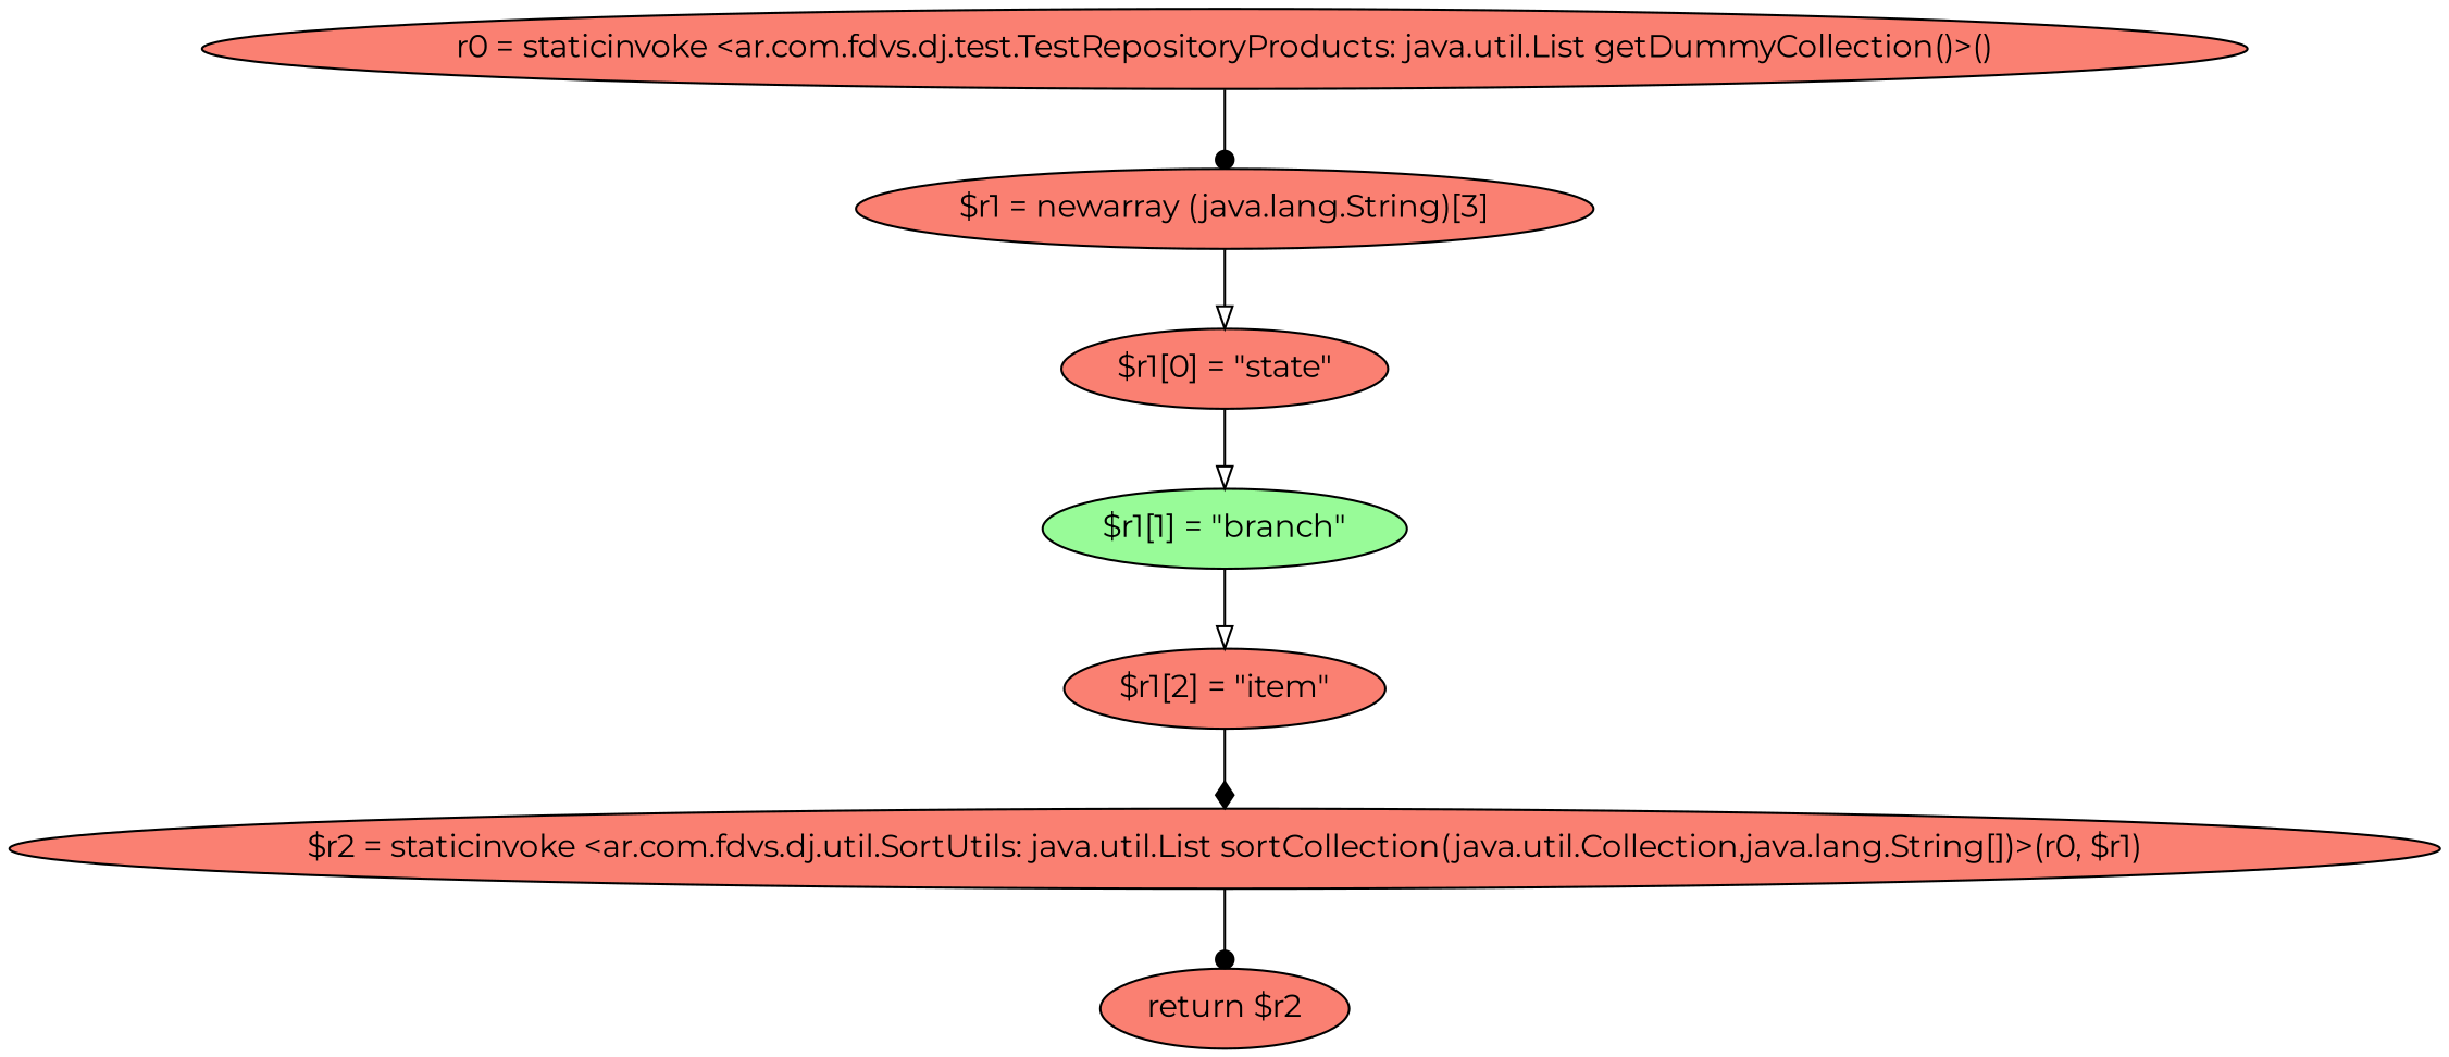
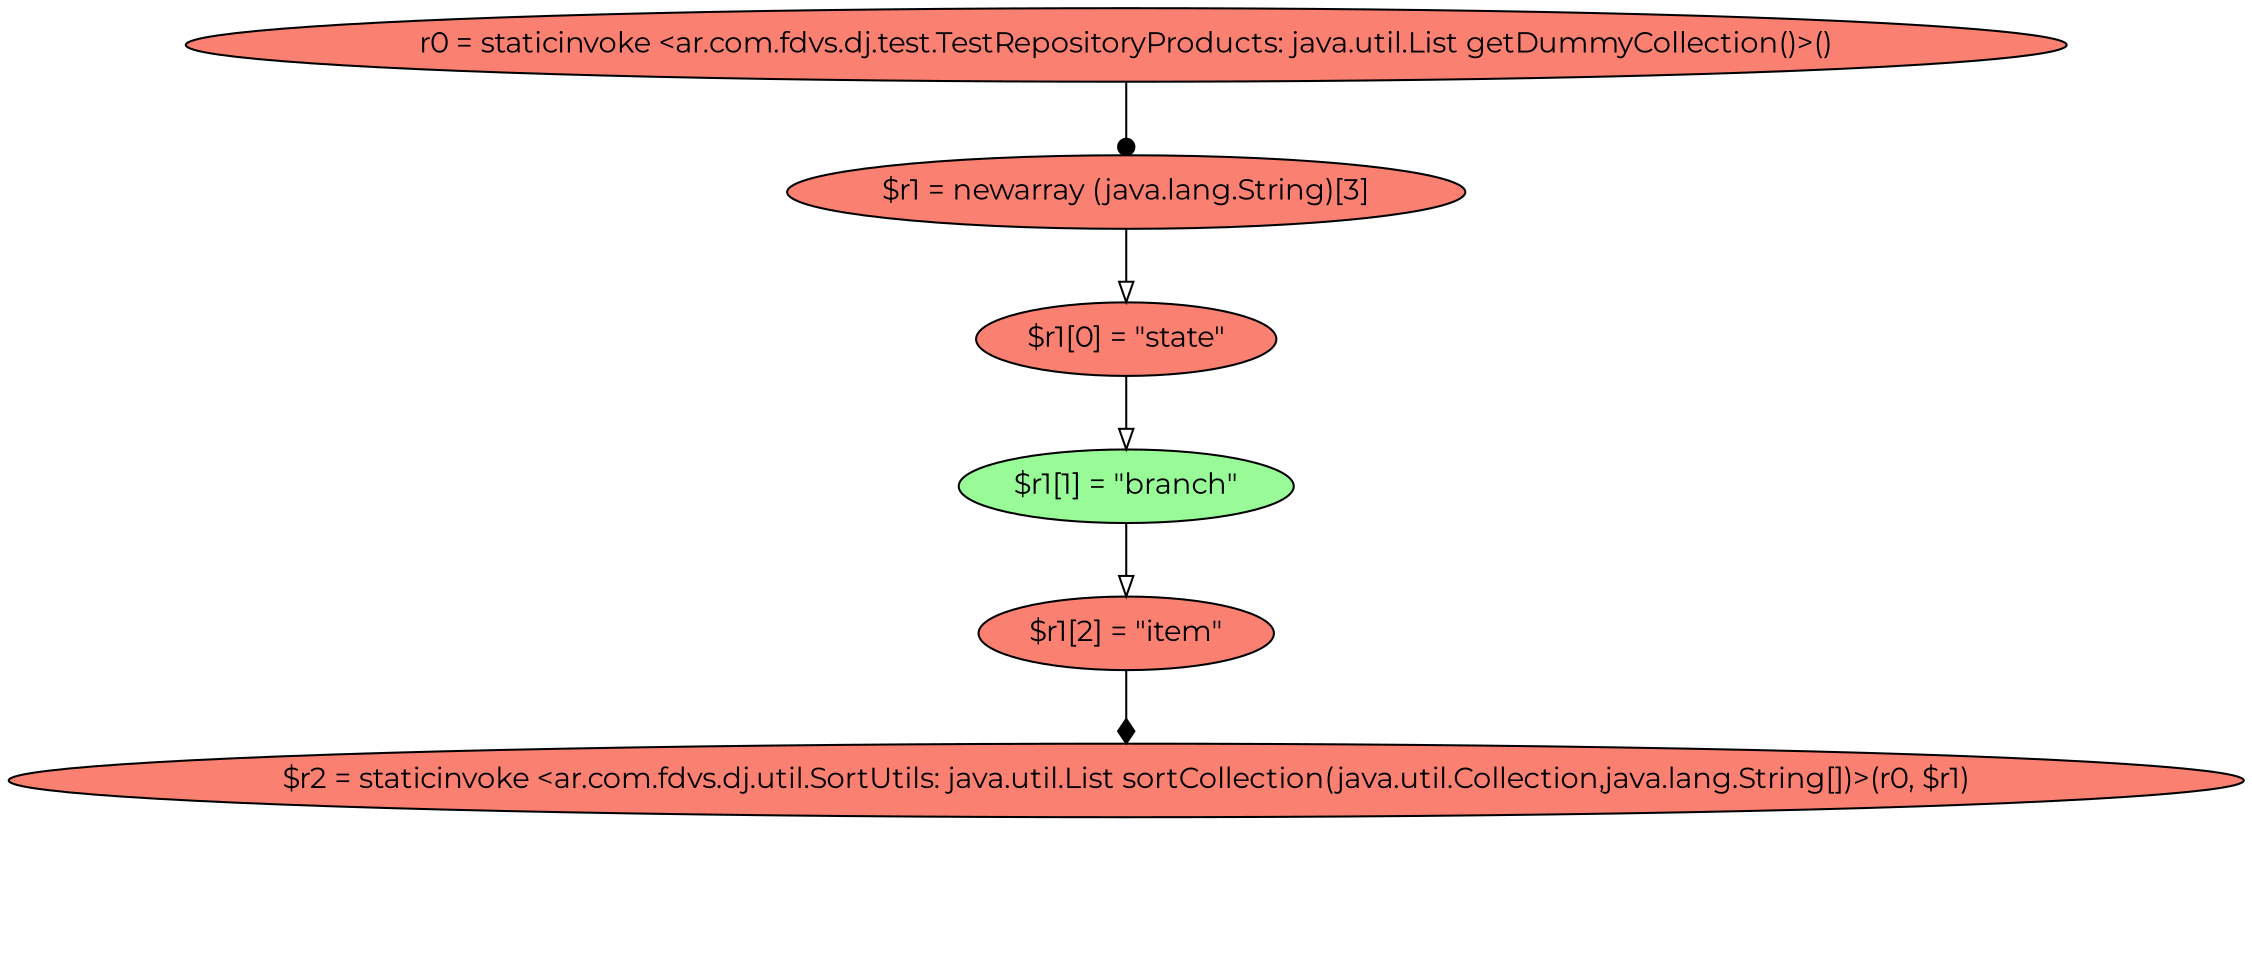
  digraph {
    fontname=Montserrat
    node [style=filled fillcolor=salmon fontname=Montserrat]
    edge [arrowhead=onormal fontname=Montserrat]
    "r0 = staticinvoke <ar.com.fdvs.dj.test.TestRepositoryProducts: java.util.List getDummyCollection()>()"
    "$r1 = newarray (java.lang.String)[3]"
    "$r1[0] = \"state\""
    "$r1[1] = \"branch\"" [fillcolor=palegreen]
    "$r1[2] = \"item\""
    "$r2 = staticinvoke <ar.com.fdvs.dj.util.SortUtils: java.util.List sortCollection(java.util.Collection,java.lang.String[])>(r0, $r1)"
-   "return $r2"
    "r0 = staticinvoke <ar.com.fdvs.dj.test.TestRepositoryProducts: java.util.List getDummyCollection()>()" -> "$r1 = newarray (java.lang.String)[3]" [arrowhead=dot]
    "$r1 = newarray (java.lang.String)[3]" -> "$r1[0] = \"state\""
    "$r1[0] = \"state\"" -> "$r1[1] = \"branch\""
    "$r1[1] = \"branch\"" -> "$r1[2] = \"item\""
    "$r1[2] = \"item\"" -> "$r2 = staticinvoke <ar.com.fdvs.dj.util.SortUtils: java.util.List sortCollection(java.util.Collection,java.lang.String[])>(r0, $r1)" [arrowhead=diamond]
-   "$r2 = staticinvoke <ar.com.fdvs.dj.util.SortUtils: java.util.List sortCollection(java.util.Collection,java.lang.String[])>(r0, $r1)" -> "return $r2" [arrowhead=dot]
  }
